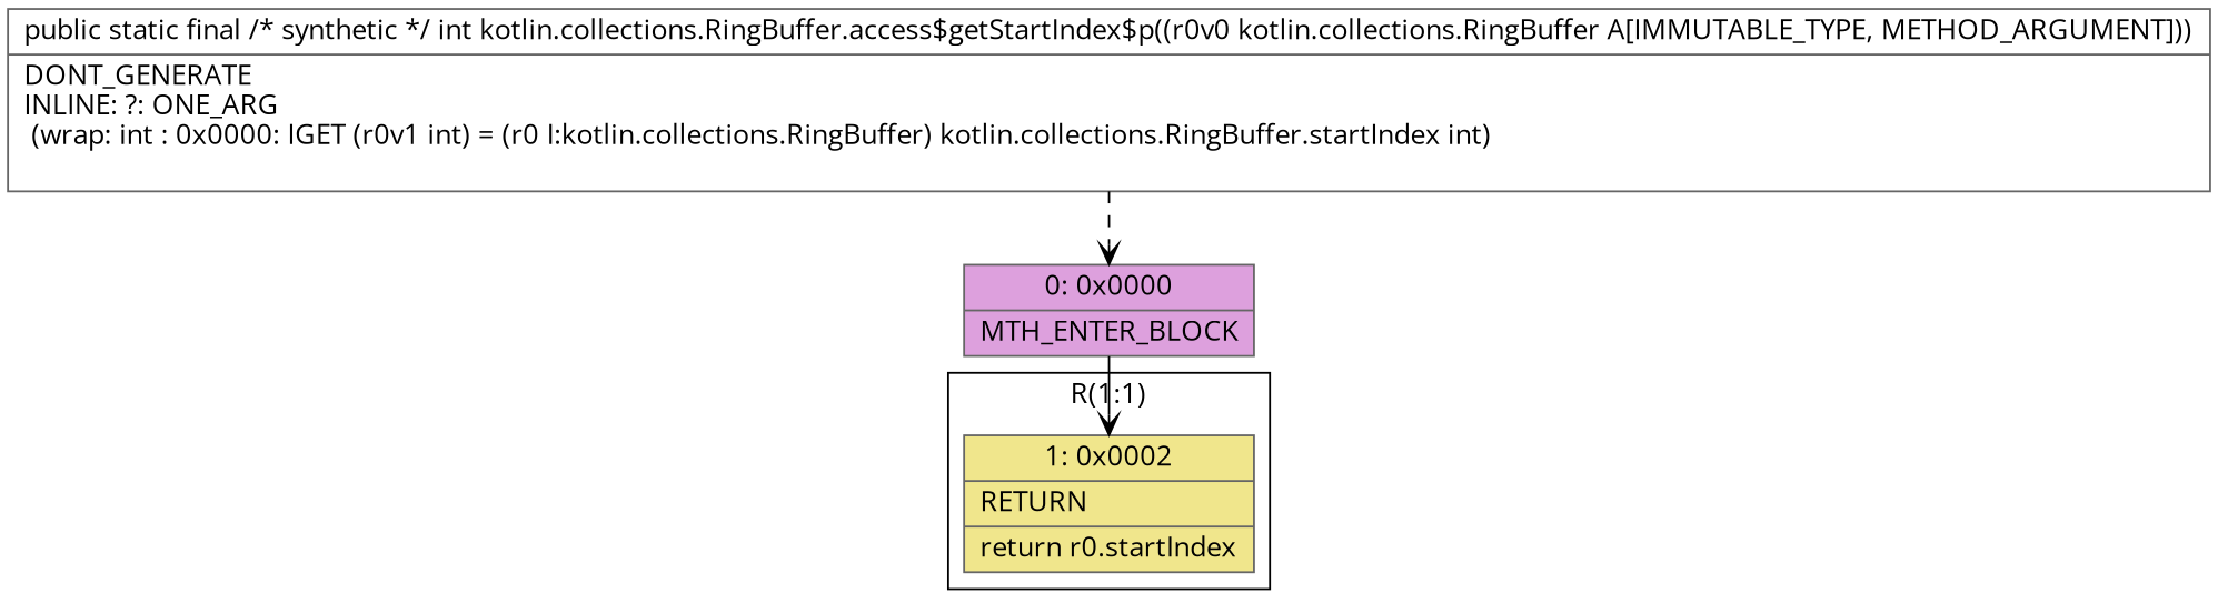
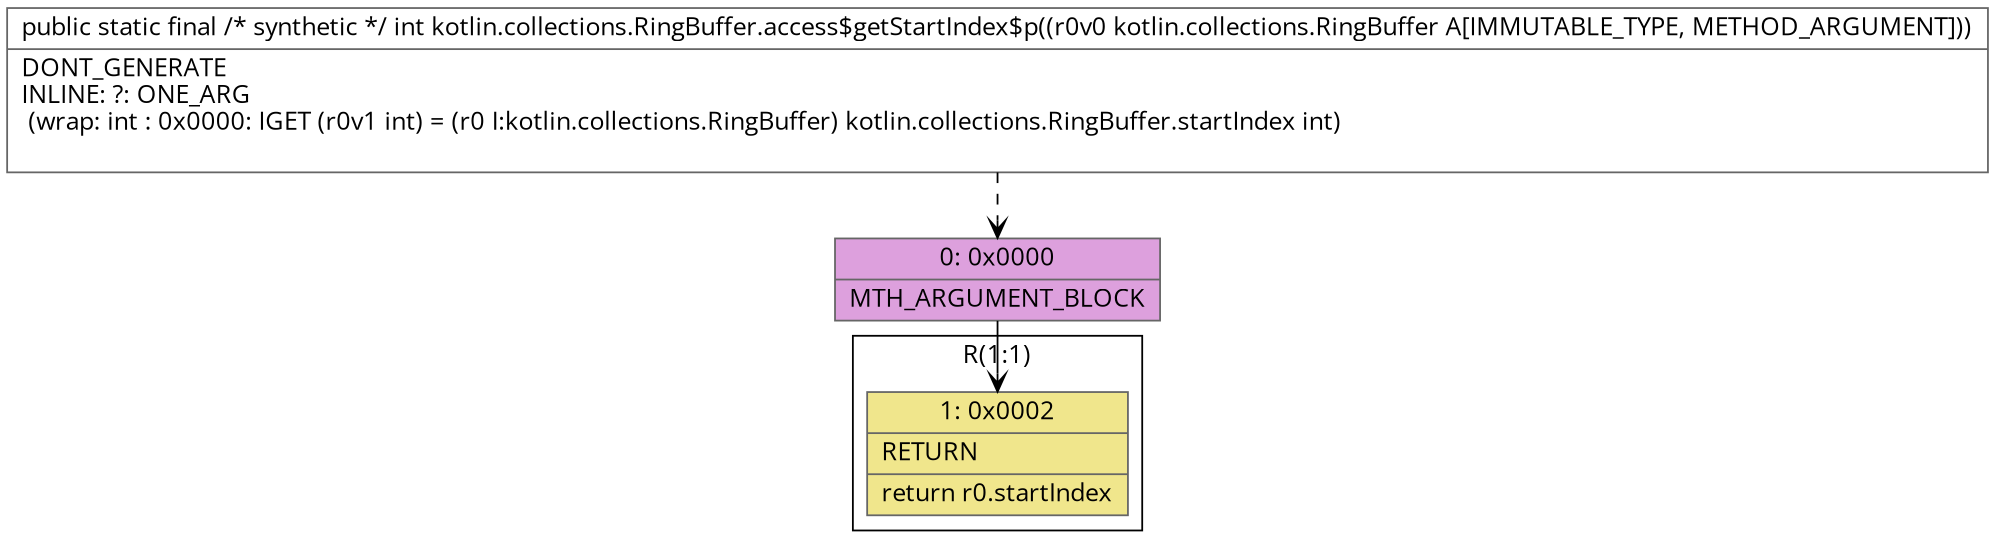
  digraph {
    fontname="Open Sans"
    node [color=gray40 shape=record style=filled fontname="Open Sans"]
    edge [arrowhead=vee fontname="Open Sans"]
    n1 [label="{1\:\ 0x0002|RETURN\l|return r0.startIndex\l}" fillcolor=khaki]
-   n2 [label="{0\:\ 0x0000|MTH_ENTER_BLOCK\l}" fillcolor=plum]
+   n2 [label="{0\:\ 0x0000|MTH_ARGUMENT_BLOCK\l}" fillcolor=plum]
    n3 [label="{public static final \/* synthetic *\/ int kotlin.collections.RingBuffer.access$getStartIndex$p((r0v0 kotlin.collections.RingBuffer A[IMMUTABLE_TYPE, METHOD_ARGUMENT]))  | DONT_GENERATE\lINLINE: ?: ONE_ARG  \l  (wrap: int : 0x0000: IGET  (r0v1 int) = (r0 I:kotlin.collections.RingBuffer) kotlin.collections.RingBuffer.startIndex int)\l\l}" fillcolor=white]
    subgraph cluster_1 {
      label="R(1:1)"
      n1
    }
    n2 -> n1 [style=solid]
    n3 -> n2 [style=dashed]
  }
